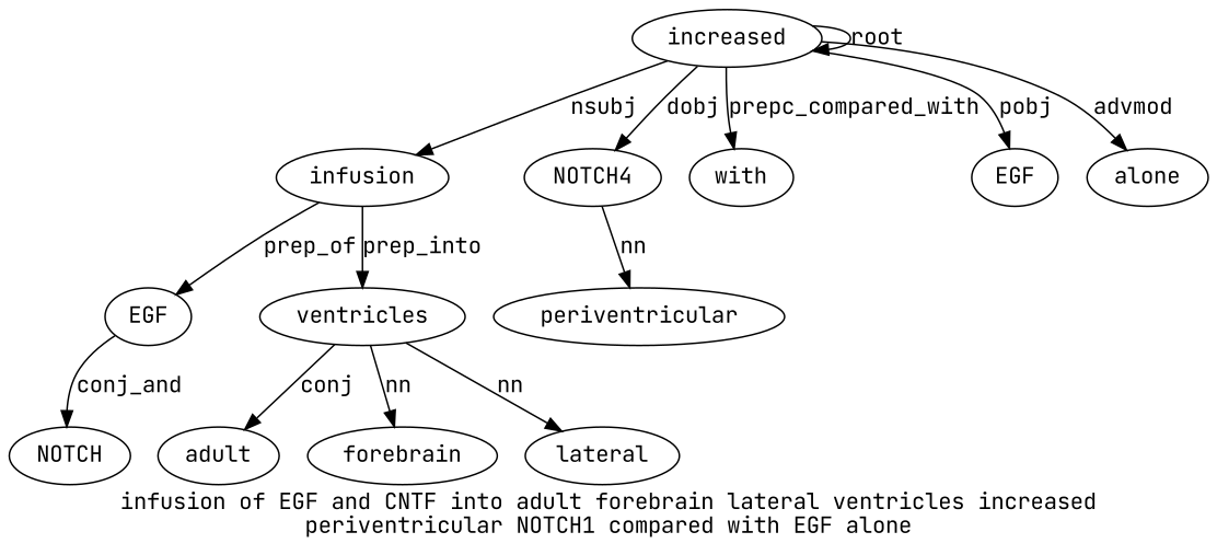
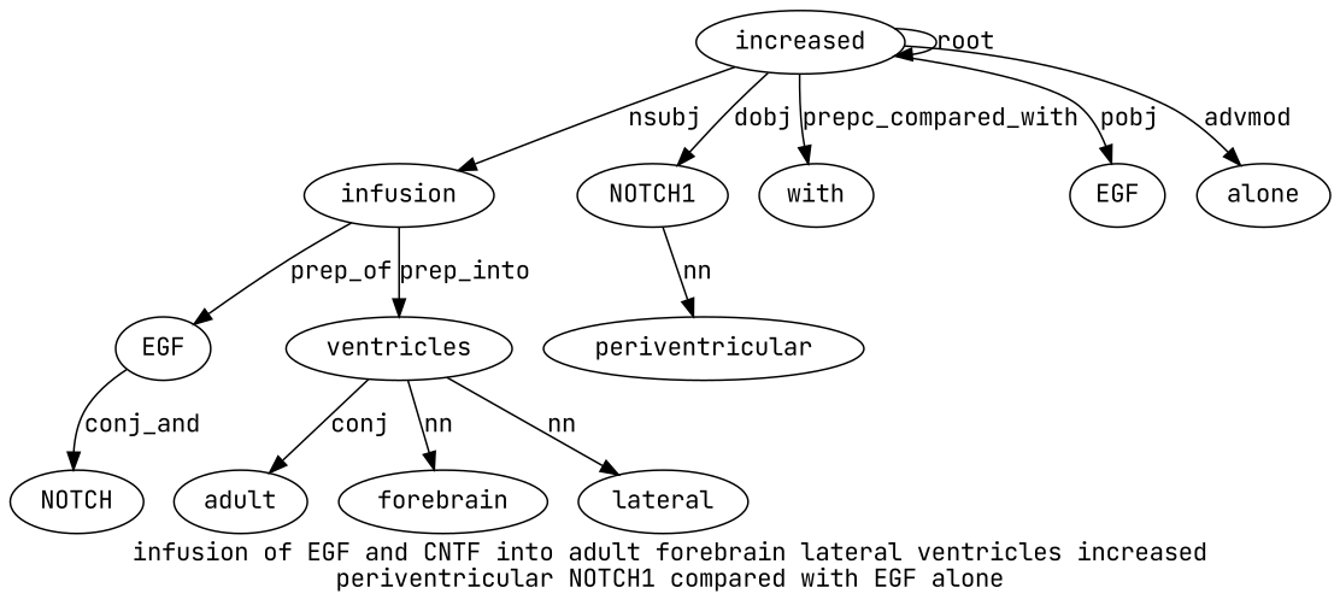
  digraph {
    fontname="JetBrains Mono"
    label="infusion of EGF and CNTF into adult forebrain lateral ventricles increased\nperiventricular NOTCH1 compared with EGF alone"
    node [fillcolor=white fontname="JetBrains Mono" style=filled]
    edge [fontname="JetBrains Mono"]
    n1 [label=increased]
    n2 [label=infusion]
-   n3 [label=NOTCH4]
+   n3 [label=NOTCH1]
    n4 [label=with]
    n5 [label=EGF]
    n6 [label=alone]
    n7 [label=EGF]
    n8 [label=ventricles]
    n9 [label=periventricular]
    n10 [label=NOTCH]
    n11 [label=adult]
    n12 [label=forebrain]
    n13 [label=lateral]
    n1 -> n1 [label=root]
    n1 -> n2 [label=nsubj]
    n1 -> n3 [label=dobj]
    n1 -> n4 [label=prepc_compared_with]
    n1 -> n5 [label=pobj]
    n1 -> n6 [label=advmod]
    n2 -> n7 [label=prep_of]
    n2 -> n8 [label=prep_into]
    n3 -> n9 [label=nn]
    n7 -> n10 [label=conj_and]
    n8 -> n11 [label=conj]
    n8 -> n12 [label=nn]
    n8 -> n13 [label=nn]
  }
